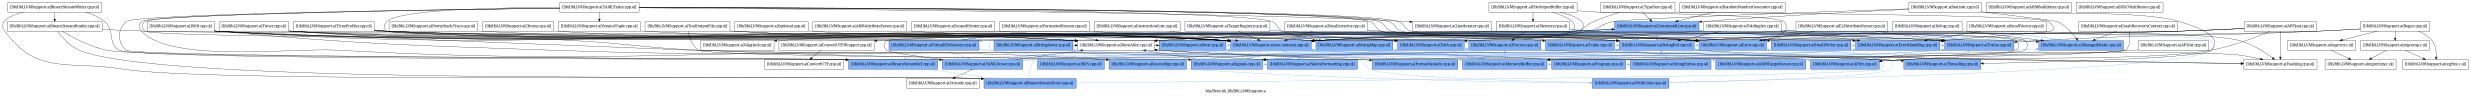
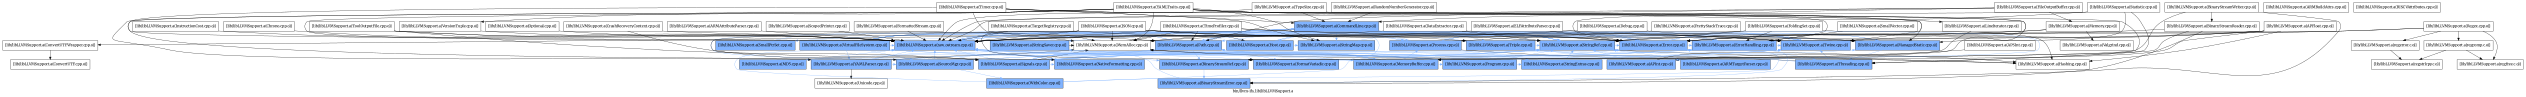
  digraph {
    fontname=Merriweather
    label="bin/llvm-ifs_lib/libLLVMSupport.a"
    rankdir=TB
    node [fontname=Merriweather group=0 shape=box]
    edge [fontname=Merriweather color="0.600000 0.5 1"]
    n1 [fillcolor="0.600000 0.5 1" group=1 label="{lib/libLLVMSupport.a(CommandLine.cpp.o)}" style=filled]
    n2 [label="{lib/libLLVMSupport.a(ConvertUTFWrapper.cpp.o)}"]
    n3 [fillcolor="0.600000 0.5 1" group=1 label="{lib/libLLVMSupport.a(Error.cpp.o)}" style=filled]
    n4 [fillcolor="0.600000 0.5 1" group=1 label="{lib/libLLVMSupport.a(ErrorHandling.cpp.o)}" style=filled]
    n5 [fillcolor="0.600000 0.5 1" group=1 label="{lib/libLLVMSupport.a(ManagedStatic.cpp.o)}" style=filled]
    n6 [label="{lib/libLLVMSupport.a(MemAlloc.cpp.o)}"]
    n7 [fillcolor="0.600000 0.5 1" group=1 label="{lib/libLLVMSupport.a(SmallPtrSet.cpp.o)}" style=filled]
    n8 [fillcolor="0.600000 0.5 1" group=1 label="{lib/libLLVMSupport.a(StringMap.cpp.o)}" style=filled]
    n9 [fillcolor="0.600000 0.5 1" group=1 label="{lib/libLLVMSupport.a(StringSaver.cpp.o)}" style=filled]
    n10 [fillcolor="0.600000 0.5 1" group=1 label="{lib/libLLVMSupport.a(StringRef.cpp.o)}" style=filled]
    n11 [fillcolor="0.600000 0.5 1" group=1 label="{lib/libLLVMSupport.a(Triple.cpp.o)}" style=filled]
    n12 [fillcolor="0.600000 0.5 1" group=1 label="{lib/libLLVMSupport.a(Twine.cpp.o)}" style=filled]
    n13 [fillcolor="0.600000 0.5 1" group=1 label="{lib/libLLVMSupport.a(VirtualFileSystem.cpp.o)}" style=filled]
    n14 [fillcolor="0.600000 0.5 1" group=1 label="{lib/libLLVMSupport.a(raw_ostream.cpp.o)}" style=filled]
    n15 [fillcolor="0.600000 0.5 1" group=1 label="{lib/libLLVMSupport.a(Host.cpp.o)}" style=filled]
    n16 [fillcolor="0.600000 0.5 1" group=1 label="{lib/libLLVMSupport.a(Path.cpp.o)}" style=filled]
    n17 [fillcolor="0.600000 0.5 1" group=1 label="{lib/libLLVMSupport.a(Process.cpp.o)}" style=filled]
    n18 [label="{lib/libLLVMSupport.a(ConvertUTF.cpp.o)}"]
    n19 [fillcolor="0.600000 0.5 1" group=1 label="{lib/libLLVMSupport.a(Signals.cpp.o)}" style=filled]
    n20 [fillcolor="0.600000 0.5 1" group=1 label="{lib/libLLVMSupport.a(Threading.cpp.o)}" style=filled]
    n21 [fillcolor="0.600000 0.5 1" group=1 label="{lib/libLLVMSupport.a(APInt.cpp.o)}" style=filled]
    n22 [label="{lib/libLLVMSupport.a(Hashing.cpp.o)}"]
    n23 [fillcolor="0.600000 0.5 1" group=1 label="{lib/libLLVMSupport.a(ARMTargetParser.cpp.o)}" style=filled]
    n24 [fillcolor="0.600000 0.5 1" group=1 label="{lib/libLLVMSupport.a(BinaryStreamRef.cpp.o)}" style=filled]
    n25 [fillcolor="0.600000 0.5 1" group=1 label="{lib/libLLVMSupport.a(MemoryBuffer.cpp.o)}" style=filled]
    n26 [fillcolor="0.600000 0.5 1" group=1 label="{lib/libLLVMSupport.a(SourceMgr.cpp.o)}" style=filled]
    n27 [fillcolor="0.600000 0.5 1" group=1 label="{lib/libLLVMSupport.a(YAMLParser.cpp.o)}" style=filled]
    n28 [fillcolor="0.600000 0.5 1" group=1 label="{lib/libLLVMSupport.a(FormatVariadic.cpp.o)}" style=filled]
    n29 [fillcolor="0.600000 0.5 1" group=1 label="{lib/libLLVMSupport.a(NativeFormatting.cpp.o)}" style=filled]
    n30 [fillcolor="0.600000 0.5 1" group=1 label="{lib/libLLVMSupport.a(Program.cpp.o)}" style=filled]
    n31 [fillcolor="0.600000 0.5 1" group=1 label="{lib/libLLVMSupport.a(MD5.cpp.o)}" style=filled]
    n32 [fillcolor="0.600000 0.5 1" group=1 label="{lib/libLLVMSupport.a(StringExtras.cpp.o)}" style=filled]
    n33 [fillcolor="0.600000 0.5 1" group=1 label="{lib/libLLVMSupport.a(BinaryStreamError.cpp.o)}" style=filled]
    n34 [fillcolor="0.600000 0.5 1" group=1 label="{lib/libLLVMSupport.a(WithColor.cpp.o)}" style=filled]
    n35 [label="{lib/libLLVMSupport.a(Unicode.cpp.o)}"]
    n36 [label="{lib/libLLVMSupport.a(Optional.cpp.o)}"]
    n37 [label="{lib/libLLVMSupport.a(VersionTuple.cpp.o)}"]
    n38 [label="{lib/libLLVMSupport.a(YAMLTraits.cpp.o)}"]
    n39 [label="{lib/libLLVMSupport.a(LineIterator.cpp.o)}"]
    n40 [label="{lib/libLLVMSupport.a(FileOutputBuffer.cpp.o)}"]
    n41 [label="{lib/libLLVMSupport.a(Memory.cpp.o)}"]
    n42 [label="{lib/libLLVMSupport.a(Valgrind.cpp.o)}"]
    n43 [label="{lib/libLLVMSupport.a(ARMBuildAttrs.cpp.o)}"]
    n44 [label="{lib/libLLVMSupport.a(RISCVAttributes.cpp.o)}"]
    n45 [label="{lib/libLLVMSupport.a(BinaryStreamReader.cpp.o)}"]
    n46 [label="{lib/libLLVMSupport.a(ARMAttributeParser.cpp.o)}"]
    n47 [label="{lib/libLLVMSupport.a(DataExtractor.cpp.o)}"]
    n48 [label="{lib/libLLVMSupport.a(ELFAttributeParser.cpp.o)}"]
    n49 [label="{lib/libLLVMSupport.a(Debug.cpp.o)}"]
    n50 [label="{lib/libLLVMSupport.a(ScopedPrinter.cpp.o)}"]
    n51 [label="{lib/libLLVMSupport.a(SmallVector.cpp.o)}"]
    n52 [label="{lib/libLLVMSupport.a(APFloat.cpp.o)}"]
    n53 [label="{lib/libLLVMSupport.a(FoldingSet.cpp.o)}"]
    n54 [label="{lib/libLLVMSupport.a(TypeSize.cpp.o)}"]
    n55 [label="{lib/libLLVMSupport.a(CrashRecoveryContext.cpp.o)}"]
    n56 [label="{lib/libLLVMSupport.a(TargetRegistry.cpp.o)}"]
    n57 [label="{lib/libLLVMSupport.a(BinaryStreamWriter.cpp.o)}"]
    n58 [label="{lib/libLLVMSupport.a(APSInt.cpp.o)}"]
    n59 [label="{lib/libLLVMSupport.a(FormattedStream.cpp.o)}"]
    n60 [label="{lib/libLLVMSupport.a(Regex.cpp.o)}"]
    n61 [label="{lib/libLLVMSupport.a(regcomp.c.o)}"]
    n62 [label="{lib/libLLVMSupport.a(regfree.c.o)}"]
    n63 [label="{lib/libLLVMSupport.a(regerror.c.o)}"]
    n64 [label="{lib/libLLVMSupport.a(regstrlcpy.c.o)}"]
    n65 [label="{lib/libLLVMSupport.a(InstructionCost.cpp.o)}"]
    n66 [label="{lib/libLLVMSupport.a(ToolOutputFile.cpp.o)}"]
    n67 [label="{lib/libLLVMSupport.a(RandomNumberGenerator.cpp.o)}"]
    n68 [label="{lib/libLLVMSupport.a(Statistic.cpp.o)}"]
    n69 [label="{lib/libLLVMSupport.a(Timer.cpp.o)}"]
    n70 [label="{lib/libLLVMSupport.a(TimeProfiler.cpp.o)}"]
    n71 [label="{lib/libLLVMSupport.a(JSON.cpp.o)}"]
    n72 [label="{lib/libLLVMSupport.a(PrettyStackTrace.cpp.o)}"]
    n73 [label="{lib/libLLVMSupport.a(Chrono.cpp.o)}"]
    subgraph sub_1 {
      rank=same
      n1
    }
    subgraph sub_2 {
      rank=same
      n2
      n3
      n4
      n5
      n6
      n7
      n8
      n9
      n10
      n11
      n12
      n13
      n14
      n15
      n16
      n17
    }
    subgraph sub_3 {
      rank=same
      n18
      n19
      n20
      n21
      n22
      n23
      n24
      n25
      n26
      n27
      n28
      n29
      n30
      n31
      n32
    }
    subgraph sub_4 {
      rank=same
      n1
    }
    subgraph sub_5 {
      rank=same
      n2
      n3
      n4
      n5
      n6
      n7
      n8
      n9
      n10
      n11
      n12
      n13
      n14
      n15
      n16
      n17
    }
    subgraph sub_6 {
      rank=same
      n18
      n19
      n20
      n21
      n22
      n23
      n24
      n25
      n26
      n27
      n28
      n29
      n30
      n31
      n32
    }
    n1 -> n2 [color=""]
    n1 -> n3
    n1 -> n4
    n1 -> n5
    n1 -> n6 [color=""]
    n1 -> n7
    n1 -> n8
    n1 -> n9
    n1 -> n10
    n1 -> n11
    n1 -> n12
    n1 -> n13
    n1 -> n14
    n1 -> n15
    n1 -> n16
    n1 -> n17
    n2 -> n18 [color=""]
    n3 -> n4
    n3 -> n5
    n3 -> n12
    n3 -> n14
    n4 -> n12
    n4 -> n14
    n4 -> n19
    n5 -> n20
    n6 -> n15 [color=""]
    n7 -> n4
    n8 -> n4
    n9 -> n6 [color=""]
    n9 -> n10
    n10 -> n3
    n10 -> n19
-   n10 -> n21
+   n72 -> n21
    n10 -> n22 [color=""]
    n11 -> n10
    n11 -> n12
    n11 -> n23
    n12 -> n14
    n13 -> n3
    n13 -> n6 [color=""]
    n13 -> n8
    n13 -> n10
    n13 -> n12
    n13 -> n14
    n13 -> n16
    n13 -> n24
    n13 -> n25
    n13 -> n26
    n13 -> n27
    n14 -> n3
    n14 -> n4
    n14 -> n12
    n14 -> n16
    n14 -> n17
    n14 -> n28
    n14 -> n29
    n14 -> n30
    n15 -> n8
    n15 -> n10
    n15 -> n11
    n15 -> n14
    n16 -> n3
    n16 -> n10
    n16 -> n12
    n16 -> n17
    n16 -> n19
    n16 -> n24
    n16 -> n31
    n17 -> n3
    n17 -> n5
    n17 -> n10
    n17 -> n16
    n17 -> n22 [color=""]
    n17 -> n32
    n19 -> n1
    n19 -> n4
    n19 -> n5
    n19 -> n6 [color=""]
    n19 -> n12
    n19 -> n14
    n19 -> n16
    n19 -> n20
    n19 -> n25
    n19 -> n28
    n19 -> n29
    n20 -> n6 [color=""]
    n20 -> n10
    n20 -> n12
    n21 -> n10
    n21 -> n14
    n21 -> n22 [color=""]
    n23 -> n10
    n23 -> n11
    n24 -> n33
    n25 -> n3
    n25 -> n12
    n25 -> n16
    n25 -> n17
    n25 -> n30
    n26 -> n10
    n26 -> n12
    n26 -> n14
    n26 -> n25
    n26 -> n34
    n27 -> n4
    n27 -> n6 [color=""]
    n27 -> n10
    n27 -> n14
    n27 -> n25
    n27 -> n26
    n27 -> n35 [color=""]
    n28 -> n10
    n29 -> n14
    n30 -> n6 [color=""]
    n30 -> n9
    n30 -> n10
    n30 -> n14
    n30 -> n16
    n30 -> n32
    n31 -> n14
    n32 -> n10
    n32 -> n14
    n33 -> n3
    n33 -> n14
    n34 -> n1
    n34 -> n3
    n34 -> n14
    n36 -> n14 [color=""]
    n37 -> n14 [color=""]
    n38 -> n4 [color=""]
    n38 -> n6 [color=""]
    n38 -> n8 [color=""]
-   n38 -> n10 [color=""]
    n38 -> n12 [color=""]
    n38 -> n14 [color=""]
    n38 -> n25 [color=""]
    n38 -> n26 [color=""]
    n38 -> n27 [color=""]
    n38 -> n37 [color=""]
    n38 -> n39 [color=""]
    n39 -> n25 [color=""]
    n40 -> n3 [color=""]
    n40 -> n14 [color=""]
    n40 -> n16 [color=""]
    n40 -> n41 [color=""]
    n41 -> n3 [color=""]
    n41 -> n17 [color=""]
    n41 -> n42 [color=""]
    n45 -> n3 [color=""]
    n45 -> n24 [color=""]
    n45 -> n33 [color=""]
    n46 -> n14 [color=""]
    n47 -> n3 [color=""]
    n47 -> n10 [color=""]
    n47 -> n14 [color=""]
    n48 -> n3 [color=""]
    n48 -> n12 [color=""]
    n48 -> n14 [color=""]
    n49 -> n5 [color=""]
    n49 -> n14 [color=""]
    n50 -> n14 [color=""]
    n51 -> n4 [color=""]
    n52 -> n3 [color=""]
    n52 -> n10 [color=""]
    n52 -> n14 [color=""]
    n52 -> n21 [color=""]
    n52 -> n22 [color=""]
    n53 -> n4 [color=""]
    n53 -> n6 [color=""]
    n53 -> n10 [color=""]
    n53 -> n22 [color=""]
    n54 -> n1 [color=""]
    n54 -> n4 [color=""]
    n54 -> n14 [color=""]
    n55 -> n5 [color=""]
    n55 -> n19 [color=""]
    n56 -> n11 [color=""]
    n56 -> n14 [color=""]
    n57 -> n24 [color=""]
    n57 -> n33 [color=""]
    n57 -> n45 [color=""]
    n58 -> n21 [color=""]
    n59 -> n14 [color=""]
    n60 -> n10 [color=""]
    n60 -> n12 [color=""]
    n60 -> n61 [color=""]
    n60 -> n62 [color=""]
    n60 -> n63 [color=""]
    n61 -> n62 [color=""]
    n61 -> n64 [color=""]
    n63 -> n64 [color=""]
    n65 -> n14 [color=""]
    n66 -> n14 [color=""]
    n66 -> n16 [color=""]
    n66 -> n19 [color=""]
    n67 -> n1 [color=""]
    n68 -> n1 [color=""]
    n68 -> n5 [color=""]
    n68 -> n14 [color=""]
    n68 -> n20 [color=""]
-   n27 -> n1 [color=""]
+   n69 -> n1 [color=""]
    n69 -> n5 [color=""]
    n69 -> n6 [color=""]
    n69 -> n8 [color=""]
    n69 -> n14 [color=""]
    n69 -> n20 [color=""]
    n70 -> n3 [color=""]
    n70 -> n6 [color=""]
-   n70 -> n8 [color=""]
    n70 -> n12 [color=""]
    n70 -> n14 [color=""]
    n70 -> n16 [color=""]
    n71 -> n3 [color=""]
    n71 -> n6 [color=""]
    n71 -> n10 [color=""]
    n71 -> n12 [color=""]
    n71 -> n14 [color=""]
    n71 -> n28 [color=""]
    n71 -> n29 [color=""]
    n72 -> n14 [color=""]
    n73 -> n14 [color=""]
  }
